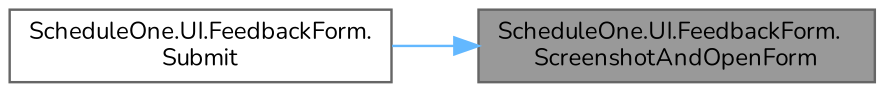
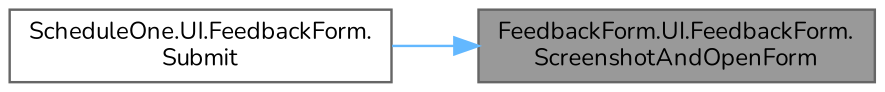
  digraph {
    rankdir=RL
    fontname=Nunito
    node [fontname=Nunito fontsize=10 shape=box style=filled]
-   n1 [color=gray40 fillcolor=grey60 fontcolor=black height=0.2 label="ScheduleOne.UI.FeedbackForm.\lScreenshotAndOpenForm" width=0.4]
+   n1 [color=gray40 fillcolor=grey60 fontcolor=black height=0.2 label="FeedbackForm.UI.FeedbackForm.\lScreenshotAndOpenForm" width=0.4]
    n2 [color=grey40 fillcolor=white height=0.2 label="ScheduleOne.UI.FeedbackForm.\lSubmit" width=0.4]
    n1 -> n2 [color=steelblue1 dir=back fontname=Nunito fontsize=10 labelfontname=Helvetica labelfontsize=10 style=solid]
  }
